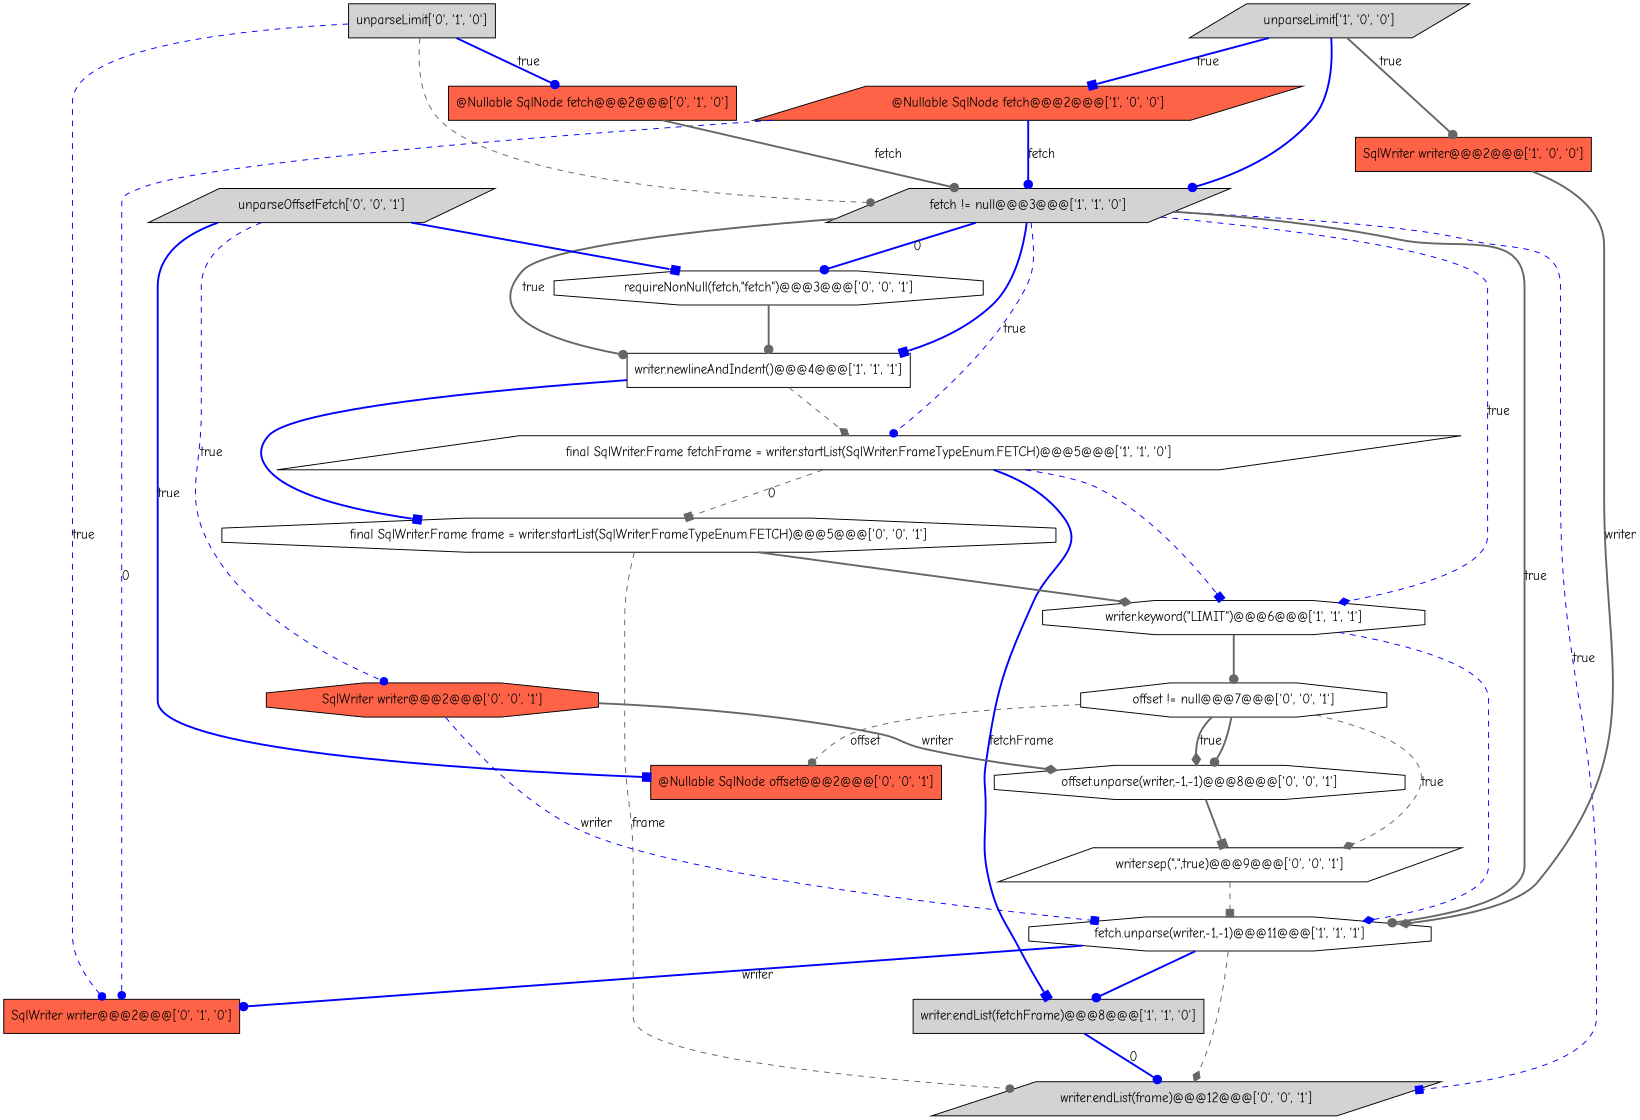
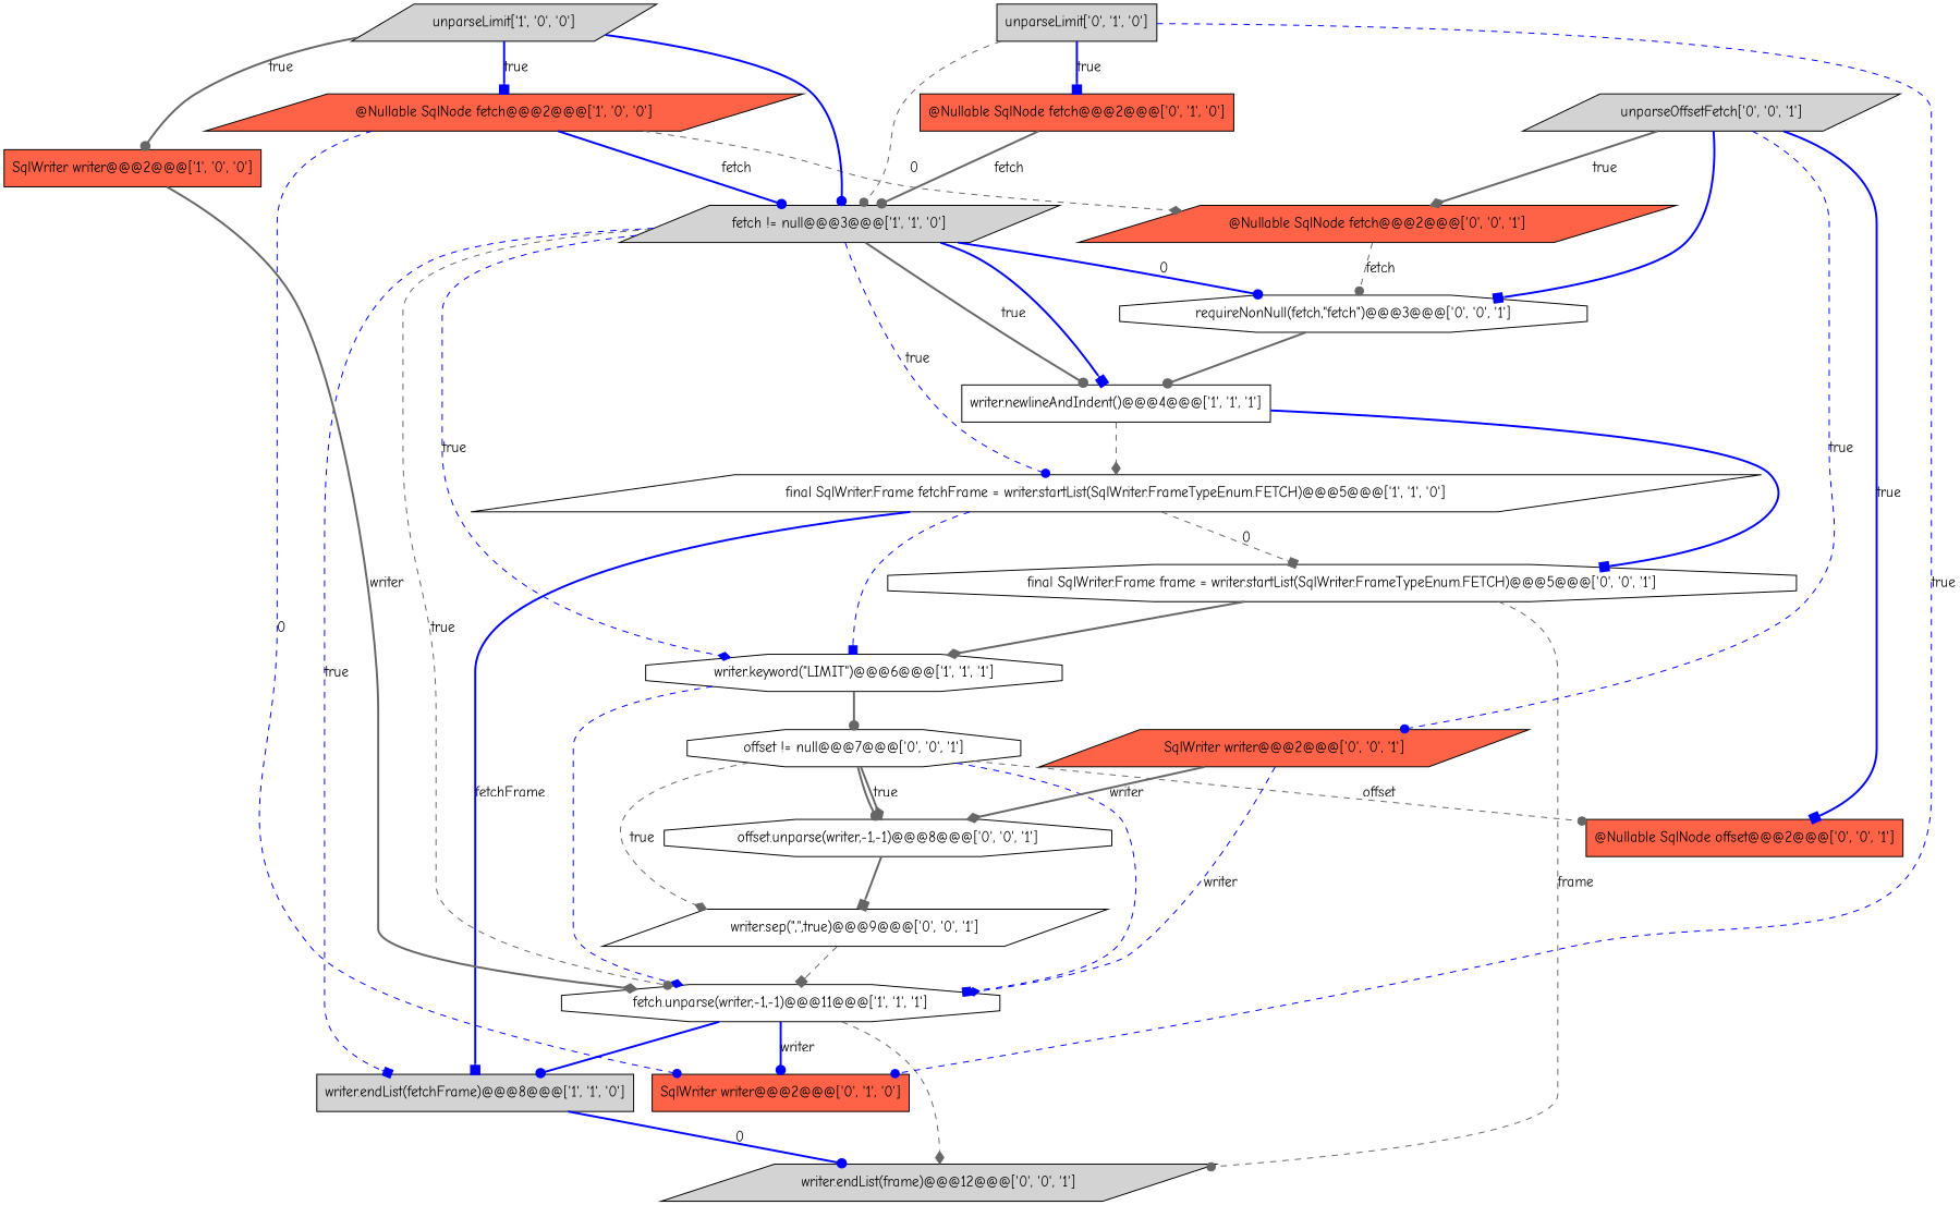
  digraph {
    fontname="Comic Neue"
    node [fillcolor=white fontname="Comic Neue" shape=parallelogram style=filled]
    edge [arrowhead=dot color=blue fontname="Comic Neue" style=bold]
    n1 [label="final SqlWriter.Frame fetchFrame = writer.startList(SqlWriter.FrameTypeEnum.FETCH)@@@5@@@['1', '1', '0']"]
    n2 [fillcolor=lightgray label="writer.endList(fetchFrame)@@@8@@@['1', '1', '0']" shape=box]
    n3 [label="final SqlWriter.Frame frame = writer.startList(SqlWriter.FrameTypeEnum.FETCH)@@@5@@@['0', '0', '1']" shape=octagon]
    n4 [label="writer.keyword(\"LIMIT\")@@@6@@@['1', '1', '1']" shape=octagon]
    n5 [fillcolor=lightgray label="writer.endList(frame)@@@12@@@['0', '0', '1']"]
    n6 [label="fetch.unparse(writer,-1,-1)@@@11@@@['1', '1', '1']" shape=octagon]
    n7 [label="offset != null@@@7@@@['0', '0', '1']" shape=octagon]
    n8 [label="requireNonNull(fetch,\"fetch\")@@@3@@@['0', '0', '1']" shape=octagon]
    n9 [label="writer.newlineAndIndent()@@@4@@@['1', '1', '1']" shape=box]
    n10 [fillcolor=tomato label="@Nullable SqlNode fetch@@@2@@@['1', '0', '0']"]
+   n11 [fillcolor=tomato label="@Nullable SqlNode fetch@@@2@@@['0', '0', '1']"]
    n12 [fillcolor=lightgray label="fetch != null@@@3@@@['1', '1', '0']"]
    n13 [fillcolor=tomato label="SqlWriter writer@@@2@@@['0', '1', '0']" shape=box]
    n14 [fillcolor=lightgray label="unparseOffsetFetch['0', '0', '1']"]
-   n15 [fillcolor=tomato label="SqlWriter writer@@@2@@@['0', '0', '1']" shape=octagon]
+   n15 [fillcolor=tomato label="SqlWriter writer@@@2@@@['0', '0', '1']"]
    n16 [fillcolor=tomato label="@Nullable SqlNode offset@@@2@@@['0', '0', '1']" shape=box]
    n17 [label="offset.unparse(writer,-1,-1)@@@8@@@['0', '0', '1']" shape=octagon]
    n18 [fillcolor=lightgray label="unparseLimit['1', '0', '0']"]
    n19 [fillcolor=tomato label="SqlWriter writer@@@2@@@['1', '0', '0']" shape=box]
    n20 [label="writer.sep(\",\",true)@@@9@@@['0', '0', '1']"]
    n21 [fillcolor=lightgray label="unparseLimit['0', '1', '0']" shape=box]
    n22 [fillcolor=tomato label="@Nullable SqlNode fetch@@@2@@@['0', '1', '0']" shape=box]
    n1 -> n2 [arrowhead=box label=fetchFrame]
    n1 -> n3 [arrowhead=box color=gray40 label=0 style=dashed]
    n1 -> n4 [arrowhead=box style=dashed]
    n2 -> n5 [label=0]
    n3 -> n4 [arrowhead=diamond color=gray40]
    n3 -> n5 [color=gray40 label=frame style=dashed]
    n4 -> n6 [arrowhead=diamond style=dashed]
    n4 -> n7 [color=gray40]
    n6 -> n2
    n6 -> n5 [arrowhead=diamond color=gray40 style=dashed]
    n6 -> n13 [label=writer]
+   n7 -> n6 [arrowhead=box style=dashed]
    n7 -> n16 [color=gray40 label=offset style=dashed]
    n7 -> n17 [arrowhead=diamond color=gray40 label=true]
    n7 -> n17 [color=gray40]
    n7 -> n20 [arrowhead=diamond color=gray40 label=true style=dashed]
    n8 -> n9 [color=gray40]
    n9 -> n1 [arrowhead=diamond color=gray40 style=dashed]
    n9 -> n3 [arrowhead=box]
+   n10 -> n11 [arrowhead=diamond color=gray40 label=0 style=dashed]
    n10 -> n12 [label=fetch]
    n10 -> n13 [label=0 style=dashed]
+   n11 -> n8 [color=gray40 label=fetch style=dashed]
    n12 -> n1 [label=true style=dashed]
-   n12 -> n5 [arrowhead=box label=true style=dashed]
+   n12 -> n2 [arrowhead=box label=true style=dashed]
    n12 -> n4 [arrowhead=diamond label=true style=dashed]
-   n12 -> n6 [color=gray40 label=true]
+   n12 -> n6 [color=gray40 label=true style=dashed]
    n12 -> n8 [label=0]
    n12 -> n9 [arrowhead=box]
    n12 -> n9 [color=gray40 label=true]
    n14 -> n8 [arrowhead=box]
+   n14 -> n11 [arrowhead=diamond color=gray40 label=true]
    n14 -> n15 [label=true style=dashed]
    n14 -> n16 [arrowhead=box label=true]
-   n15 -> n6 [arrowhead=box label=writer style=dashed]
+   n15 -> n6 [arrowhead=diamond label=writer style=dashed]
    n15 -> n17 [arrowhead=diamond color=gray40 label=writer]
    n17 -> n20 [arrowhead=box color=gray40]
    n18 -> n10 [arrowhead=box label=true]
    n18 -> n12
    n18 -> n19 [color=gray40 label=true]
    n19 -> n6 [arrowhead=diamond color=gray40 label=writer]
    n20 -> n6 [arrowhead=box color=gray40 style=dashed]
    n21 -> n12 [color=gray40 style=dashed]
    n21 -> n13 [label=true style=dashed]
-   n21 -> n22 [label=true]
+   n21 -> n22 [arrowhead=box label=true]
    n22 -> n12 [color=gray40 label=fetch]
  }
